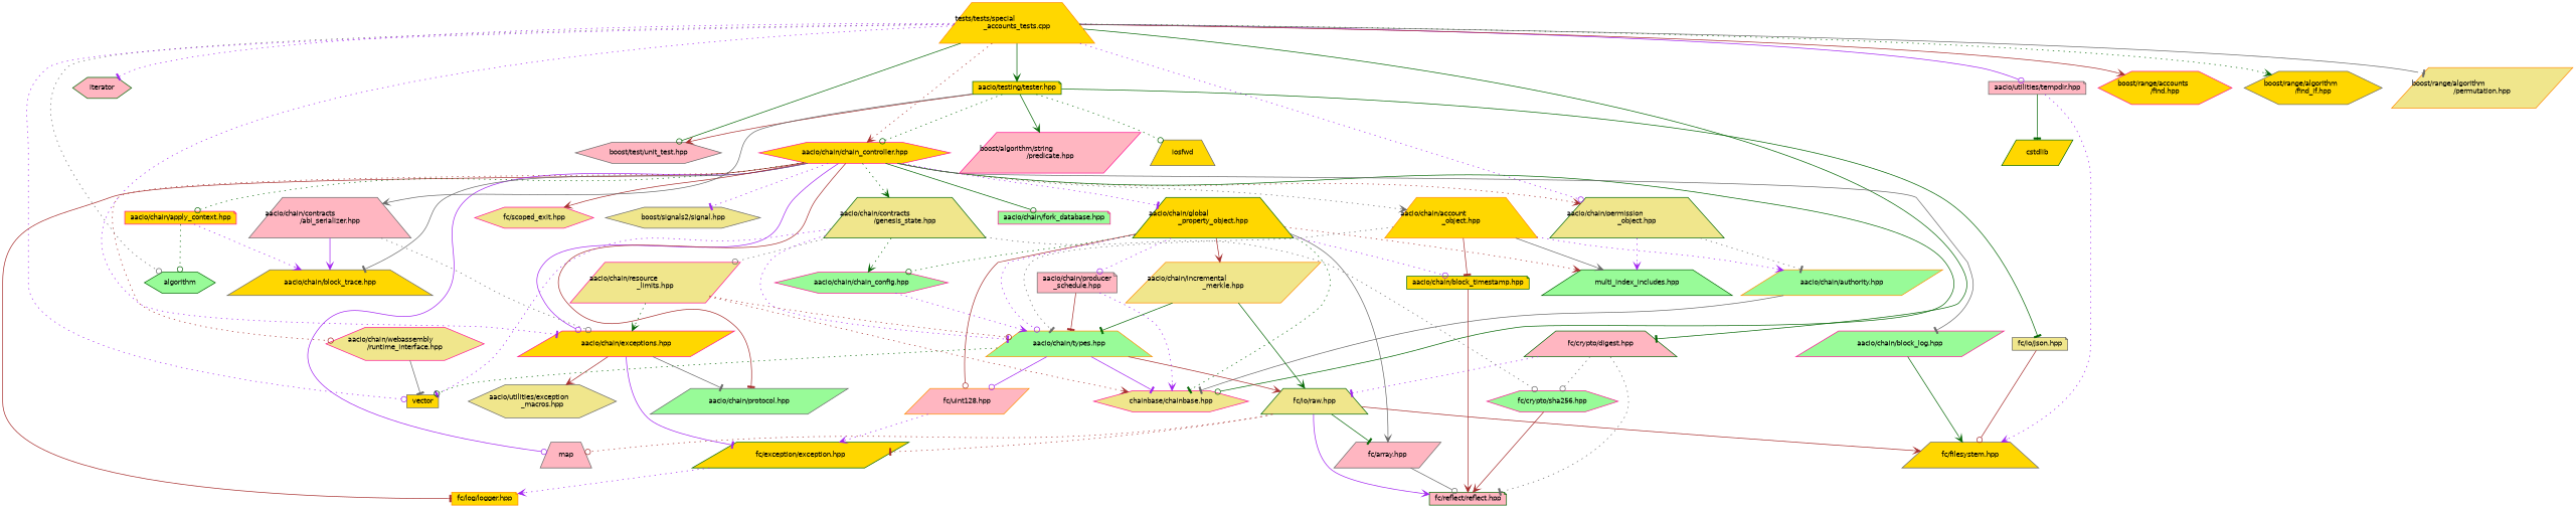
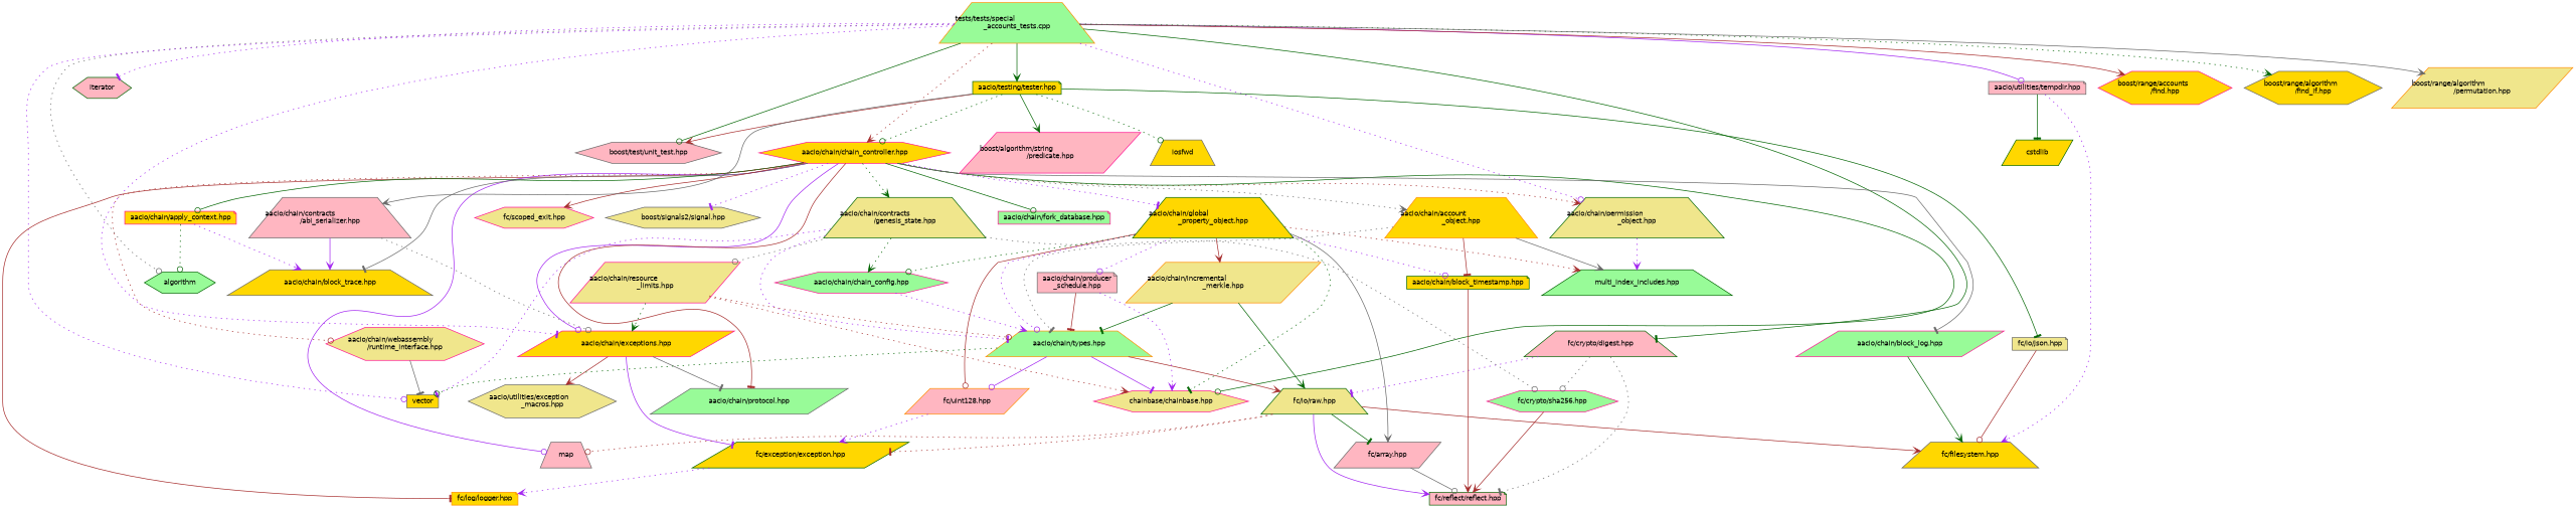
  digraph {
    node [color=gray40 fillcolor=gold fontname=Helvetica fontsize=10 shape=trapezium style=filled]
    edge [arrowhead=vee color=purple fontname=Helvetica fontsize=10 labelfontname=Helvetica labelfontsize=10 style=dotted]
-   n1 [color=darkorange fontcolor=black height=0.2 label="tests/tests/special\l_accounts_tests.cpp" width=0.4]
+   n1 [color=darkorange fillcolor=palegreen fontcolor=black height=0.2 label="tests/tests/special\l_accounts_tests.cpp" width=0.4]
    n2 [color=darkgreen fillcolor=palegreen height=0.2 label=algorithm shape=hexagon width=0.4]
    n3 [height=0.2 label=vector shape=note width=0.4]
    n4 [color=darkgreen fillcolor=lightpink height=0.2 label=iterator shape=hexagon width=0.4]
    n5 [fillcolor=lightpink height=0.2 label="boost/test/unit_test.hpp" shape=hexagon width=0.4]
    n6 [color=deeppink height=0.2 label="aacio/chain/chain_controller.hpp" shape=hexagon width=0.4]
    n7 [color=darkgreen fillcolor=khaki height=0.2 label="aacio/chain/permission\l_object.hpp" width=0.4]
    n8 [color=deeppink height=0.2 label="aacio/chain/exceptions.hpp" shape=parallelogram width=0.4]
    n9 [color=darkgreen height=0.2 label="aacio/testing/tester.hpp" shape=note width=0.4]
    n10 [fillcolor=lightpink height=0.2 label="aacio/utilities/tempdir.hpp" shape=note width=0.4]
    n11 [color=darkgreen fillcolor=lightpink height=0.2 label="fc/crypto/digest.hpp" width=0.4]
    n12 [color=deeppink height=0.2 label="boost/range/accounts\l/find.hpp" shape=hexagon width=0.4]
    n13 [height=0.2 label="boost/range/algorithm\l/find_if.hpp" shape=hexagon width=0.4]
    n14 [color=darkorange fillcolor=khaki height=0.2 label="boost/range/algorithm\l/permutation.hpp" shape=parallelogram width=0.4]
    n15 [color=darkgreen height=0.2 label="aacio/chain/global\l_property_object.hpp" width=0.4]
    n16 [color=darkorange height=0.2 label="fc/log/logger.hpp" shape=note width=0.4]
    n17 [color=deeppink fillcolor=khaki height=0.2 label="chainbase/chainbase.hpp" shape=hexagon width=0.4]
    n18 [fillcolor=lightpink height=0.2 label=map width=0.4]
    n19 [color=darkorange height=0.2 label="aacio/chain/account\l_object.hpp" width=0.4]
    n20 [color=deeppink fillcolor=palegreen height=0.2 label="aacio/chain/fork_database.hpp" shape=note width=0.4]
    n21 [color=deeppink fillcolor=palegreen height=0.2 label="aacio/chain/block_log.hpp" shape=parallelogram width=0.4]
    n22 [height=0.2 label="aacio/chain/block_trace.hpp" width=0.4]
    n23 [color=deeppink fillcolor=khaki height=0.2 label="fc/scoped_exit.hpp" shape=hexagon width=0.4]
    n24 [fillcolor=khaki height=0.2 label="boost/signals2/signal.hpp" shape=hexagon width=0.4]
    n25 [fillcolor=palegreen height=0.2 label="aacio/chain/protocol.hpp" shape=parallelogram width=0.4]
    n26 [color=deeppink height=0.2 label="aacio/chain/apply_context.hpp" shape=note width=0.4]
    n27 [color=darkgreen fillcolor=khaki height=0.2 label="aacio/chain/contracts\l/genesis_state.hpp" width=0.4]
    n28 [color=deeppink fillcolor=khaki height=0.2 label="aacio/chain/webassembly\l/runtime_interface.hpp" shape=hexagon width=0.4]
    n29 [color=darkgreen fillcolor=palegreen height=0.2 label="multi_index_includes.hpp" width=0.4]
-   n30 [color=darkorange fillcolor=palegreen height=0.2 label="aacio/chain/authority.hpp" shape=parallelogram width=0.4]
    n31 [color=darkgreen height=0.2 label="fc/exception/exception.hpp" shape=parallelogram width=0.4]
    n32 [fillcolor=khaki height=0.2 label="aacio/utilities/exception\l_macros.hpp" shape=hexagon width=0.4]
    n33 [fillcolor=lightpink height=0.2 label="aacio/chain/contracts\l/abi_serializer.hpp" width=0.4]
    n34 [fillcolor=khaki height=0.2 label="fc/io/json.hpp" shape=note width=0.4]
    n35 [color=deeppink fillcolor=lightpink height=0.2 label="boost/algorithm/string\l/predicate.hpp" shape=parallelogram width=0.4]
    n36 [height=0.2 label=iosfwd width=0.4]
    n37 [height=0.2 label="fc/filesystem.hpp" width=0.4]
    n38 [color=darkgreen height=0.2 label=cstdlib shape=parallelogram width=0.4]
    n39 [color=darkgreen fillcolor=lightpink height=0.2 label="fc/reflect/reflect.hpp" shape=note width=0.4]
    n40 [color=darkgreen fillcolor=khaki height=0.2 label="fc/io/raw.hpp" width=0.4]
    n41 [color=deeppink fillcolor=palegreen height=0.2 label="fc/crypto/sha256.hpp" shape=hexagon width=0.4]
    n42 [color=darkorange fillcolor=lightpink height=0.2 label="fc/uint128.hpp" shape=parallelogram width=0.4]
    n43 [fillcolor=lightpink height=0.2 label="fc/array.hpp" shape=parallelogram width=0.4]
    n44 [color=darkorange fillcolor=palegreen height=0.2 label="aacio/chain/types.hpp" width=0.4]
    n45 [color=darkgreen height=0.2 label="aacio/chain/block_timestamp.hpp" shape=note width=0.4]
    n46 [color=deeppink fillcolor=palegreen height=0.2 label="aacio/chain/chain_config.hpp" shape=hexagon width=0.4]
    n47 [fillcolor=lightpink height=0.2 label="aacio/chain/producer\l_schedule.hpp" shape=note width=0.4]
    n48 [color=darkorange fillcolor=khaki height=0.2 label="aacio/chain/incremental\l_merkle.hpp" shape=parallelogram width=0.4]
    n49 [color=deeppink fillcolor=khaki height=0.2 label="aacio/chain/resource\l_limits.hpp" shape=parallelogram width=0.4]
    n1 -> n2 [arrowhead=odot color=gray40]
    n1 -> n3 [arrowhead=odot]
    n1 -> n4 [arrowhead=tee]
    n1 -> n5 [arrowhead=odot color=darkgreen style=solid]
    n1 -> n6 [color=brown]
    n1 -> n7 [arrowhead=odot]
    n1 -> n8 [arrowhead=tee]
    n1 -> n9 [color=darkgreen style=solid]
    n1 -> n10 [arrowhead=odot style=solid]
    n1 -> n11 [arrowhead=tee color=darkgreen style=solid]
    n1 -> n12 [color=brown style=solid]
    n1 -> n13 [color=darkgreen]
-   n1 -> n14 [arrowhead=tee color=gray40 style=solid]
+   n1 -> n14 [color=gray40 style=solid]
    n6 -> n7 [color=brown]
    n6 -> n8 [arrowhead=odot style=solid]
    n6 -> n15 [arrowhead=tee]
    n6 -> n16 [arrowhead=tee color=brown style=solid]
    n6 -> n17 [arrowhead=odot color=darkgreen style=solid]
    n6 -> n18 [arrowhead=odot style=solid]
    n6 -> n19 [color=gray40]
    n6 -> n20 [arrowhead=odot color=darkgreen style=solid]
    n6 -> n21 [arrowhead=tee color=gray40 style=solid]
    n6 -> n22 [arrowhead=tee color=gray40 style=solid]
    n6 -> n23 [color=brown style=solid]
    n6 -> n24 [arrowhead=tee]
    n6 -> n25 [arrowhead=tee color=brown style=solid]
-   n6 -> n26 [arrowhead=odot color=darkgreen]
+   n6 -> n26 [arrowhead=odot color=darkgreen style=solid]
    n6 -> n27 [color=darkgreen]
    n6 -> n28 [arrowhead=odot color=brown]
    n7 -> n29
-   n7 -> n30 [arrowhead=tee color=gray40]
    n8 -> n25 [arrowhead=tee color=gray40 style=solid]
    n8 -> n31 [arrowhead=tee style=solid]
    n8 -> n32 [color=brown style=solid]
    n9 -> n5 [color=brown style=solid]
    n9 -> n6 [arrowhead=odot color=darkgreen]
    n9 -> n33 [color=gray40 style=solid]
    n9 -> n34 [arrowhead=tee color=darkgreen style=solid]
    n9 -> n35 [color=darkgreen style=solid]
    n9 -> n36 [arrowhead=odot color=darkgreen]
    n10 -> n37
    n10 -> n38 [arrowhead=tee color=darkgreen style=solid]
    n11 -> n39 [arrowhead=tee color=gray40]
    n11 -> n40 [arrowhead=tee]
    n11 -> n41 [arrowhead=odot color=gray40]
    n15 -> n17 [arrowhead=tee color=darkgreen]
    n15 -> n29 [color=brown]
    n15 -> n42 [arrowhead=odot color=brown style=solid]
    n15 -> n43 [color=gray40 style=solid]
    n15 -> n44 [arrowhead=odot]
    n15 -> n45 [arrowhead=odot]
    n15 -> n46 [arrowhead=odot color=darkgreen]
    n15 -> n47 [arrowhead=odot]
    n15 -> n48 [color=brown style=solid]
    n19 -> n29 [color=gray40 style=solid]
-   n19 -> n30
    n19 -> n44 [arrowhead=tee color=gray40]
    n19 -> n45 [arrowhead=tee color=brown style=solid]
    n21 -> n37 [color=darkgreen style=solid]
    n26 -> n2 [arrowhead=odot color=darkgreen]
    n26 -> n22
    n27 -> n3 [arrowhead=tee]
    n27 -> n41 [arrowhead=odot color=gray40]
    n27 -> n44 [arrowhead=tee]
    n27 -> n46 [color=darkgreen]
    n27 -> n49 [arrowhead=odot color=gray40]
    n28 -> n3 [arrowhead=tee color=gray40 style=solid]
-   n30 -> n17 [arrowhead=tee color=gray40 style=solid]
    n31 -> n16
    n33 -> n8 [arrowhead=odot color=gray40]
    n33 -> n22 [style=solid]
    n34 -> n37 [arrowhead=odot color=brown style=solid]
    n40 -> n18 [arrowhead=odot color=brown]
    n40 -> n31 [arrowhead=tee color=brown]
    n40 -> n37 [color=brown style=solid]
    n40 -> n39 [style=solid]
    n40 -> n43 [arrowhead=tee color=darkgreen style=solid]
    n41 -> n39 [color=brown style=solid]
    n42 -> n31
    n43 -> n39 [arrowhead=odot color=gray40 style=solid]
    n44 -> n3 [arrowhead=odot color=darkgreen]
    n44 -> n17 [arrowhead=tee style=solid]
    n44 -> n40 [color=brown style=solid]
    n44 -> n42 [arrowhead=odot style=solid]
    n45 -> n39 [color=brown style=solid]
    n46 -> n44
    n47 -> n17
    n47 -> n44 [arrowhead=tee color=brown style=solid]
    n48 -> n40 [color=darkgreen style=solid]
    n48 -> n44 [arrowhead=tee color=darkgreen style=solid]
    n49 -> n8 [color=darkgreen]
    n49 -> n17 [color=brown]
    n49 -> n44 [arrowhead=odot color=brown]
  }
